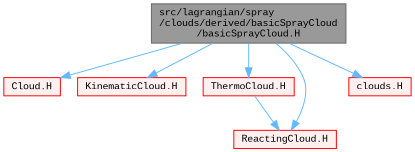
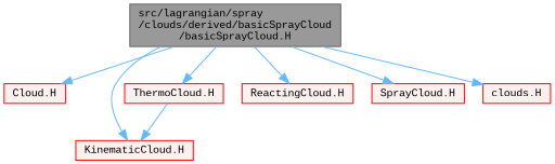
  digraph {
    fontname="Liberation Mono"
    node [color=red fillcolor="#FFF0F0" fontname="Liberation Mono" fontsize=10 shape=box style=filled]
    edge [color=steelblue1 fontname="Liberation Mono" fontsize=10 labelfontname=Helvetica labelfontsize=10 style=solid]
    n1 [color=gray40 fillcolor=grey60 fontcolor=black height=0.2 label="src/lagrangian/spray\l/clouds/derived/basicSprayCloud\l/basicSprayCloud.H" width=0.4]
    n2 [height=0.2 label="Cloud.H" width=0.4]
    n3 [height=0.2 label="KinematicCloud.H" width=0.4]
    n4 [height=0.2 label="ThermoCloud.H" width=0.4]
    n5 [height=0.2 label="ReactingCloud.H" width=0.4]
+   n6 [height=0.2 label="SprayCloud.H" width=0.4]
    n7 [height=0.2 label="clouds.H" width=0.4]
    n1 -> n2
    n1 -> n3
    n1 -> n4
    n1 -> n5
+   n1 -> n6
    n1 -> n7
-   n4 -> n5
+   n4 -> n3
  }
